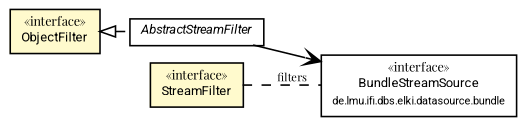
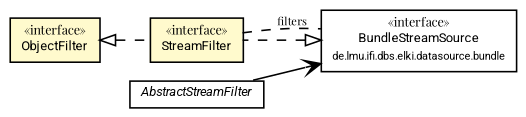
  digraph {
    fontname="Playfair Display"
    nodesep=0.15
    rankdir=LR
    ranksep=0.25
    node [fontcolor=black fontname="Playfair Display" fontsize=8 margin=0 shape=plaintext]
    edge [color=black fontname="Playfair Display" fontsize=7 labelfontname=Roboto labelfontsize=7 style=dashed weight=9]
    n1 [height=0 label=<<table title="de.lmu.ifi.dbs.elki.datasource.filter.ObjectFilter" border="0" cellborder="1" cellspacing="0" cellpadding="2" bgcolor="LemonChiffon" href="ObjectFilter.html" target="_parent"> 		<tr><td><table border="0" cellspacing="0" cellpadding="1"> 		<tr><td align="center" balign="center"> &#171;interface&#187; </td></tr> 		<tr><td align="center" balign="center"> <font face="Roboto">ObjectFilter</font> </td></tr> 		</table></td></tr> 		</table>> width=0]
    n2 [height=0 label=<<table title="de.lmu.ifi.dbs.elki.datasource.filter.StreamFilter" border="0" cellborder="1" cellspacing="0" cellpadding="2" bgcolor="lemonChiffon" href="StreamFilter.html" target="_parent"> 		<tr><td><table border="0" cellspacing="0" cellpadding="1"> 		<tr><td align="center" balign="center"> &#171;interface&#187; </td></tr> 		<tr><td align="center" balign="center"> <font face="Roboto">StreamFilter</font> </td></tr> 		</table></td></tr> 		</table>> width=0]
    n3 [height=0 label=<<table title="de.lmu.ifi.dbs.elki.datasource.bundle.BundleStreamSource" border="0" cellborder="1" cellspacing="0" cellpadding="2" href="../bundle/BundleStreamSource.html" target="_parent"> 		<tr><td><table border="0" cellspacing="0" cellpadding="1"> 		<tr><td align="center" balign="center"> &#171;interface&#187; </td></tr> 		<tr><td align="center" balign="center"> <font face="Roboto">BundleStreamSource</font> </td></tr> 		<tr><td align="center" balign="center"> <font face="Roboto" point-size="7.0">de.lmu.ifi.dbs.elki.datasource.bundle</font> </td></tr> 		</table></td></tr> 		</table>> width=0]
    n4 [height=0 label=<<table title="de.lmu.ifi.dbs.elki.datasource.filter.AbstractStreamFilter" border="0" cellborder="1" cellspacing="0" cellpadding="2" href="AbstractStreamFilter.html" target="_parent"> 		<tr><td><table border="0" cellspacing="0" cellpadding="1"> 		<tr><td align="center" balign="center"> <font face="Roboto"><i>AbstractStreamFilter</i></font> </td></tr> 		</table></td></tr> 		</table>> width=0]
-   n1 -> n4 [arrowtail=empty dir=back]
+   n1 -> n2 [arrowtail=empty dir=back]
    n2 -> n3 [arrowhead=none label=filters weight=2]
+   n3 -> n2 [arrowtail=empty dir=back]
    n4 -> n3 [arrowhead=open weight=1 style=""]
  }
